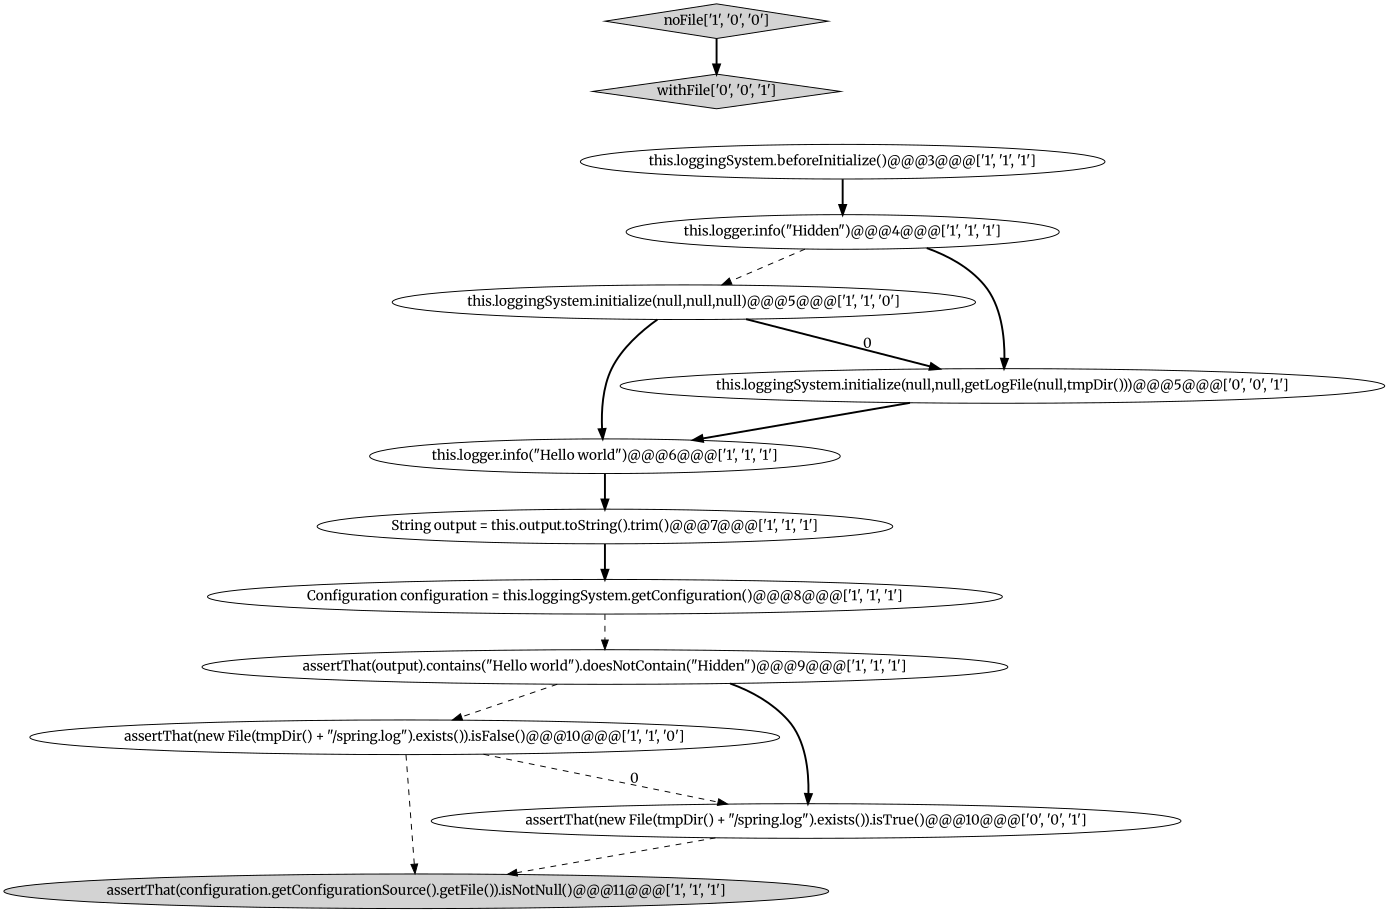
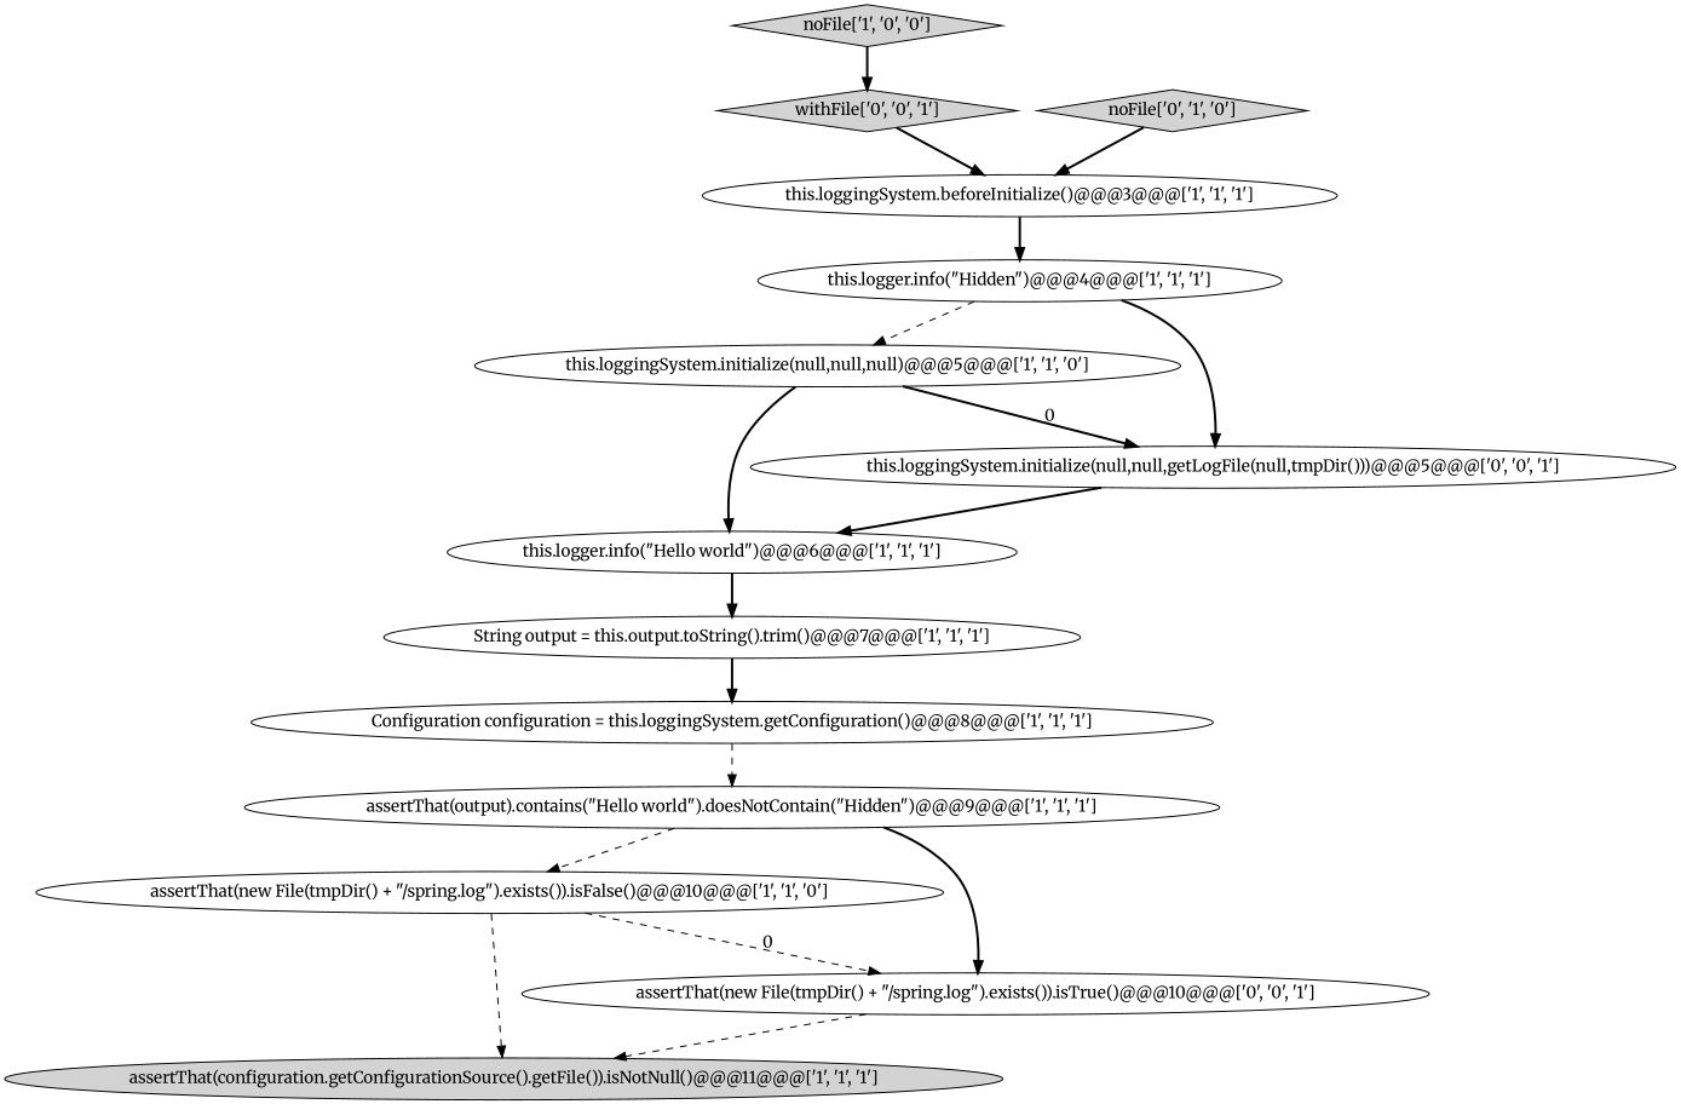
  digraph {
    fontname=Merriweather
    node [fillcolor=white fontname=Merriweather shape=ellipse style=filled]
    edge [fontname=Merriweather style=bold]
    n1 [label="this.logger.info(\"Hello world\")@@@6@@@['1', '1', '1']"]
    n2 [label="String output = this.output.toString().trim()@@@7@@@['1', '1', '1']"]
    n3 [label="Configuration configuration = this.loggingSystem.getConfiguration()@@@8@@@['1', '1', '1']"]
    n4 [fillcolor=lightgray label="assertThat(configuration.getConfigurationSource().getFile()).isNotNull()@@@11@@@['1', '1', '1']"]
    n5 [label="this.loggingSystem.initialize(null,null,null)@@@5@@@['1', '1', '0']"]
    n6 [label="this.loggingSystem.initialize(null,null,getLogFile(null,tmpDir()))@@@5@@@['0', '0', '1']"]
    n7 [label="this.loggingSystem.beforeInitialize()@@@3@@@['1', '1', '1']"]
    n8 [label="this.logger.info(\"Hidden\")@@@4@@@['1', '1', '1']"]
    n9 [label="assertThat(new File(tmpDir() + \"/spring.log\").exists()).isFalse()@@@10@@@['1', '1', '0']"]
    n10 [label="assertThat(new File(tmpDir() + \"/spring.log\").exists()).isTrue()@@@10@@@['0', '0', '1']"]
    n11 [fillcolor=lightgray label="noFile['1', '0', '0']" shape=diamond]
    n12 [fillcolor=lightgray label="withFile['0', '0', '1']" shape=diamond]
    n13 [label="assertThat(output).contains(\"Hello world\").doesNotContain(\"Hidden\")@@@9@@@['1', '1', '1']"]
+   n14 [fillcolor=lightgray label="noFile['0', '1', '0']" shape=diamond]
    n1 -> n2
    n2 -> n3
    n3 -> n13 [style=dashed]
    n5 -> n1
    n5 -> n6 [label=0]
    n6 -> n1
    n7 -> n8
    n8 -> n5 [style=dashed]
    n8 -> n6
    n9 -> n4 [style=dashed]
    n9 -> n10 [label=0 style=dashed]
    n10 -> n4 [style=dashed]
    n11 -> n12
+   n12 -> n7
    n13 -> n9 [style=dashed]
    n13 -> n10
+   n14 -> n7
  }
